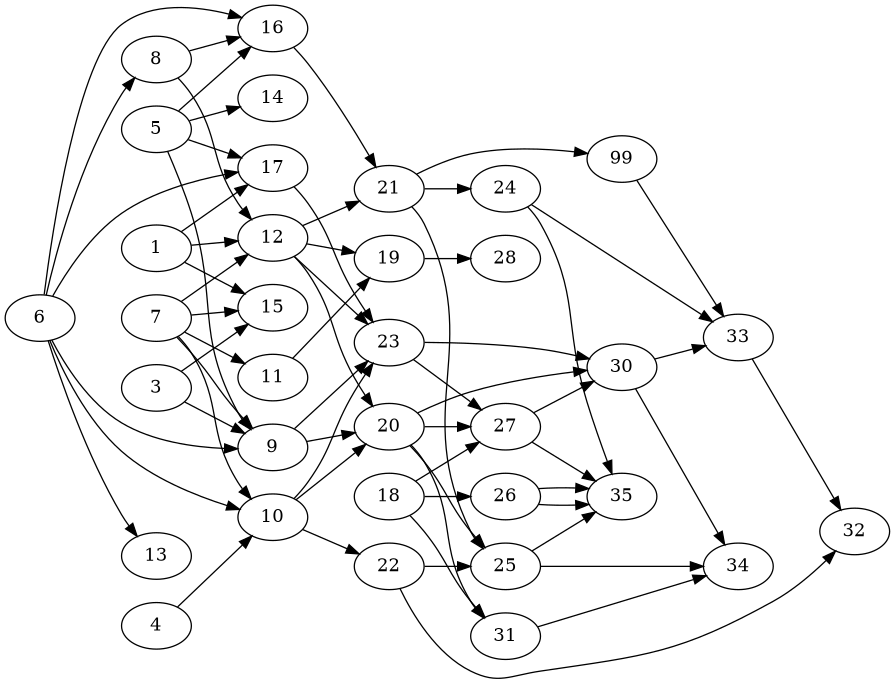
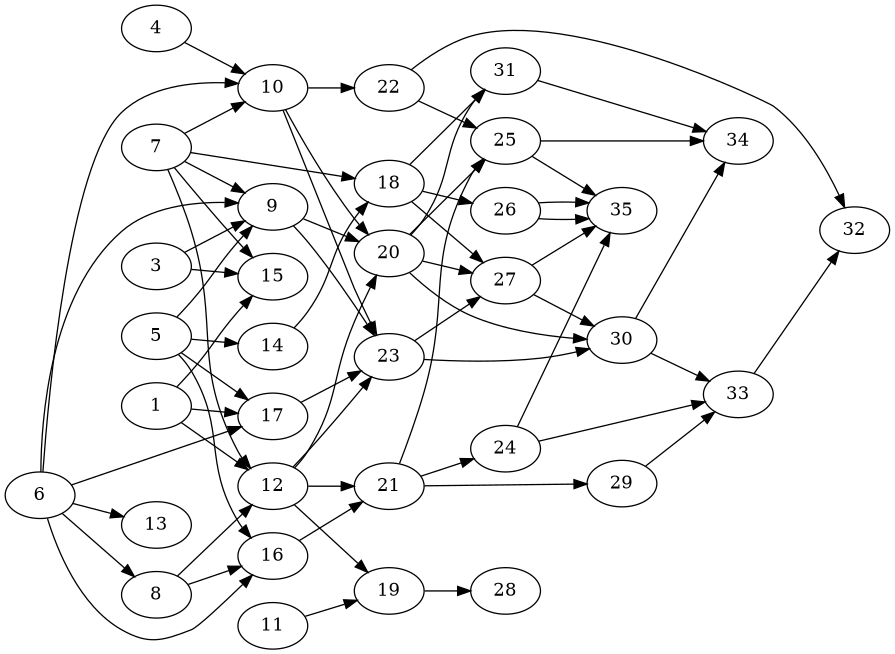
  digraph {
    rankdir=LR
    node [alpha=0.18]
    1 [alpha=0.15 expect_size=1452742727635694]
    12 [alpha=0.03 expect_size=2215050351589552640]
    15 [alpha=0.11 expect_size=12250758987687070]
    17 [alpha=0.11 expect_size=44549740569427952]
    20 [alpha=0.01 expect_size=1088778981426795264]
    23 [expect_size=1581808304320594051072]
    19 [alpha=0.08 expect_size=1152939255537581056]
    21 [alpha=0.06 expect_size=172351948971106624]
    27 [alpha=0.10 expect_size=38836275826351456]
    30 [alpha=0.02 expect_size=87579396113828937728]
    31 [alpha=0.19 expect_size=211036329494540384]
    25 [alpha=0.15 expect_size=6068457491360501]
    28 [alpha=0.13 expect_size=214066271837016736]
    24 [alpha=0.09 expect_size=648084504435935104]
-   29 [alpha=0.01 expect_size=447341041498980352000 label=99]
+   29 [alpha=0.01 expect_size=447341041498980352000]
    10 [alpha=0.03 expect_size=1332526433044819968]
    22 [alpha=0.08 expect_size=942310302079691008]
    32 [alpha=0.19 expect_size=332882456832856896]
    3 [alpha=0.03 expect_size=170528113687217045504]
    9 [alpha=0.06 expect_size=2387562740776689]
    4 [alpha=0.09 expect_size=3652181413641018]
    5 [alpha=0.12 expect_size=111952540764995584000]
    14 [alpha=0.15 expect_size=24955999735548136]
    16 [alpha=0.04 expect_size=8358445235491045376]
    18 [alpha=0.03 expect_size=369993901319068319744]
    26 [alpha=0.07 expect_size=1315041779703087104000]
    6 [expect_size=686308350790702465024]
    13 [expect_size=372796561459128000]
    8 [alpha=0.17 expect_size=1747826398069745152]
    11 [expect_size=924007029795557736448]
    7 [alpha=0.07 expect_size=1109095709995509481472]
    35 [expect_size=507002033705081372672]
    33 [alpha=0.10 expect_size=817921899280015744]
    34 [alpha=0.16 expect_size=92841766301770384]
    1 -> 12
    1 -> 15
    1 -> 17
    12 -> 20
    12 -> 23
    12 -> 19
    12 -> 21
    17 -> 23
    20 -> 27
    20 -> 30
    20 -> 31
    20 -> 25
    23 -> 27
    23 -> 30
    19 -> 28
    21 -> 25
    21 -> 24
    21 -> 29
    27 -> 30
    27 -> 35
    30 -> 33
    30 -> 34
    31 -> 34
    25 -> 35
    25 -> 34
    24 -> 35
    24 -> 33
    29 -> 33
    10 -> 20
    10 -> 23
    10 -> 22
    22 -> 25
    22 -> 32
    3 -> 15
    3 -> 9
    9 -> 20
    9 -> 23
    4 -> 10
    5 -> 17
    5 -> 9
    5 -> 14
    5 -> 16
+   14 -> 18
    16 -> 21
    18 -> 27
    18 -> 31
    18 -> 26
    26 -> 35
    26 -> 35
    6 -> 17
    6 -> 10
    6 -> 9
    6 -> 16
    6 -> 13
    6 -> 8
    8 -> 12
    8 -> 16
    11 -> 19
    7 -> 12
    7 -> 15
    7 -> 10
    7 -> 9
-   7 -> 11
+   7 -> 18
    33 -> 32
  }
